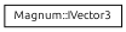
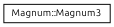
  digraph {
    rankdir=LR
    fontname=Ubuntu
-   n1 [color=black fillcolor=white fontname=Ubuntu fontsize=10 height=0.2 label="Magnum::IVector3" shape=record style=filled width=0.4]
+   n1 [color=black fillcolor=white fontname=Ubuntu fontsize=10 height=0.2 label="Magnum::Magnum3" shape=record style=filled width=0.4]
  }
